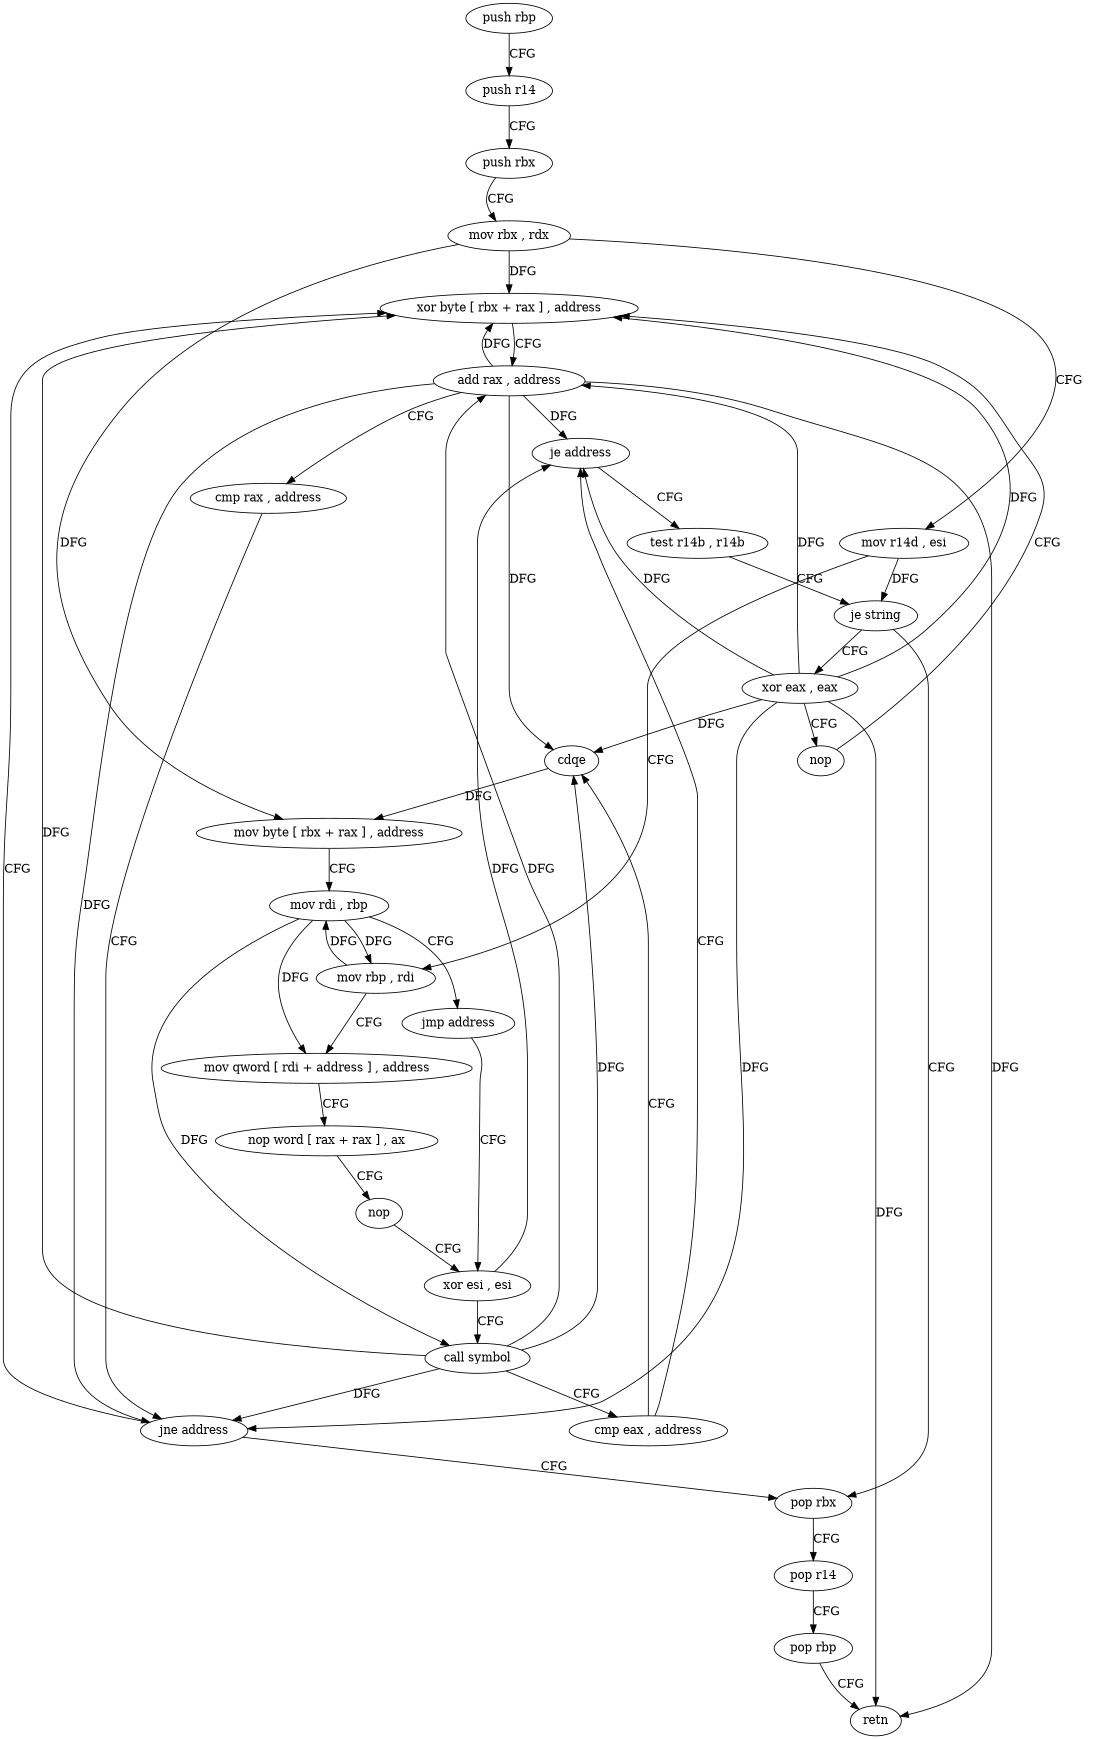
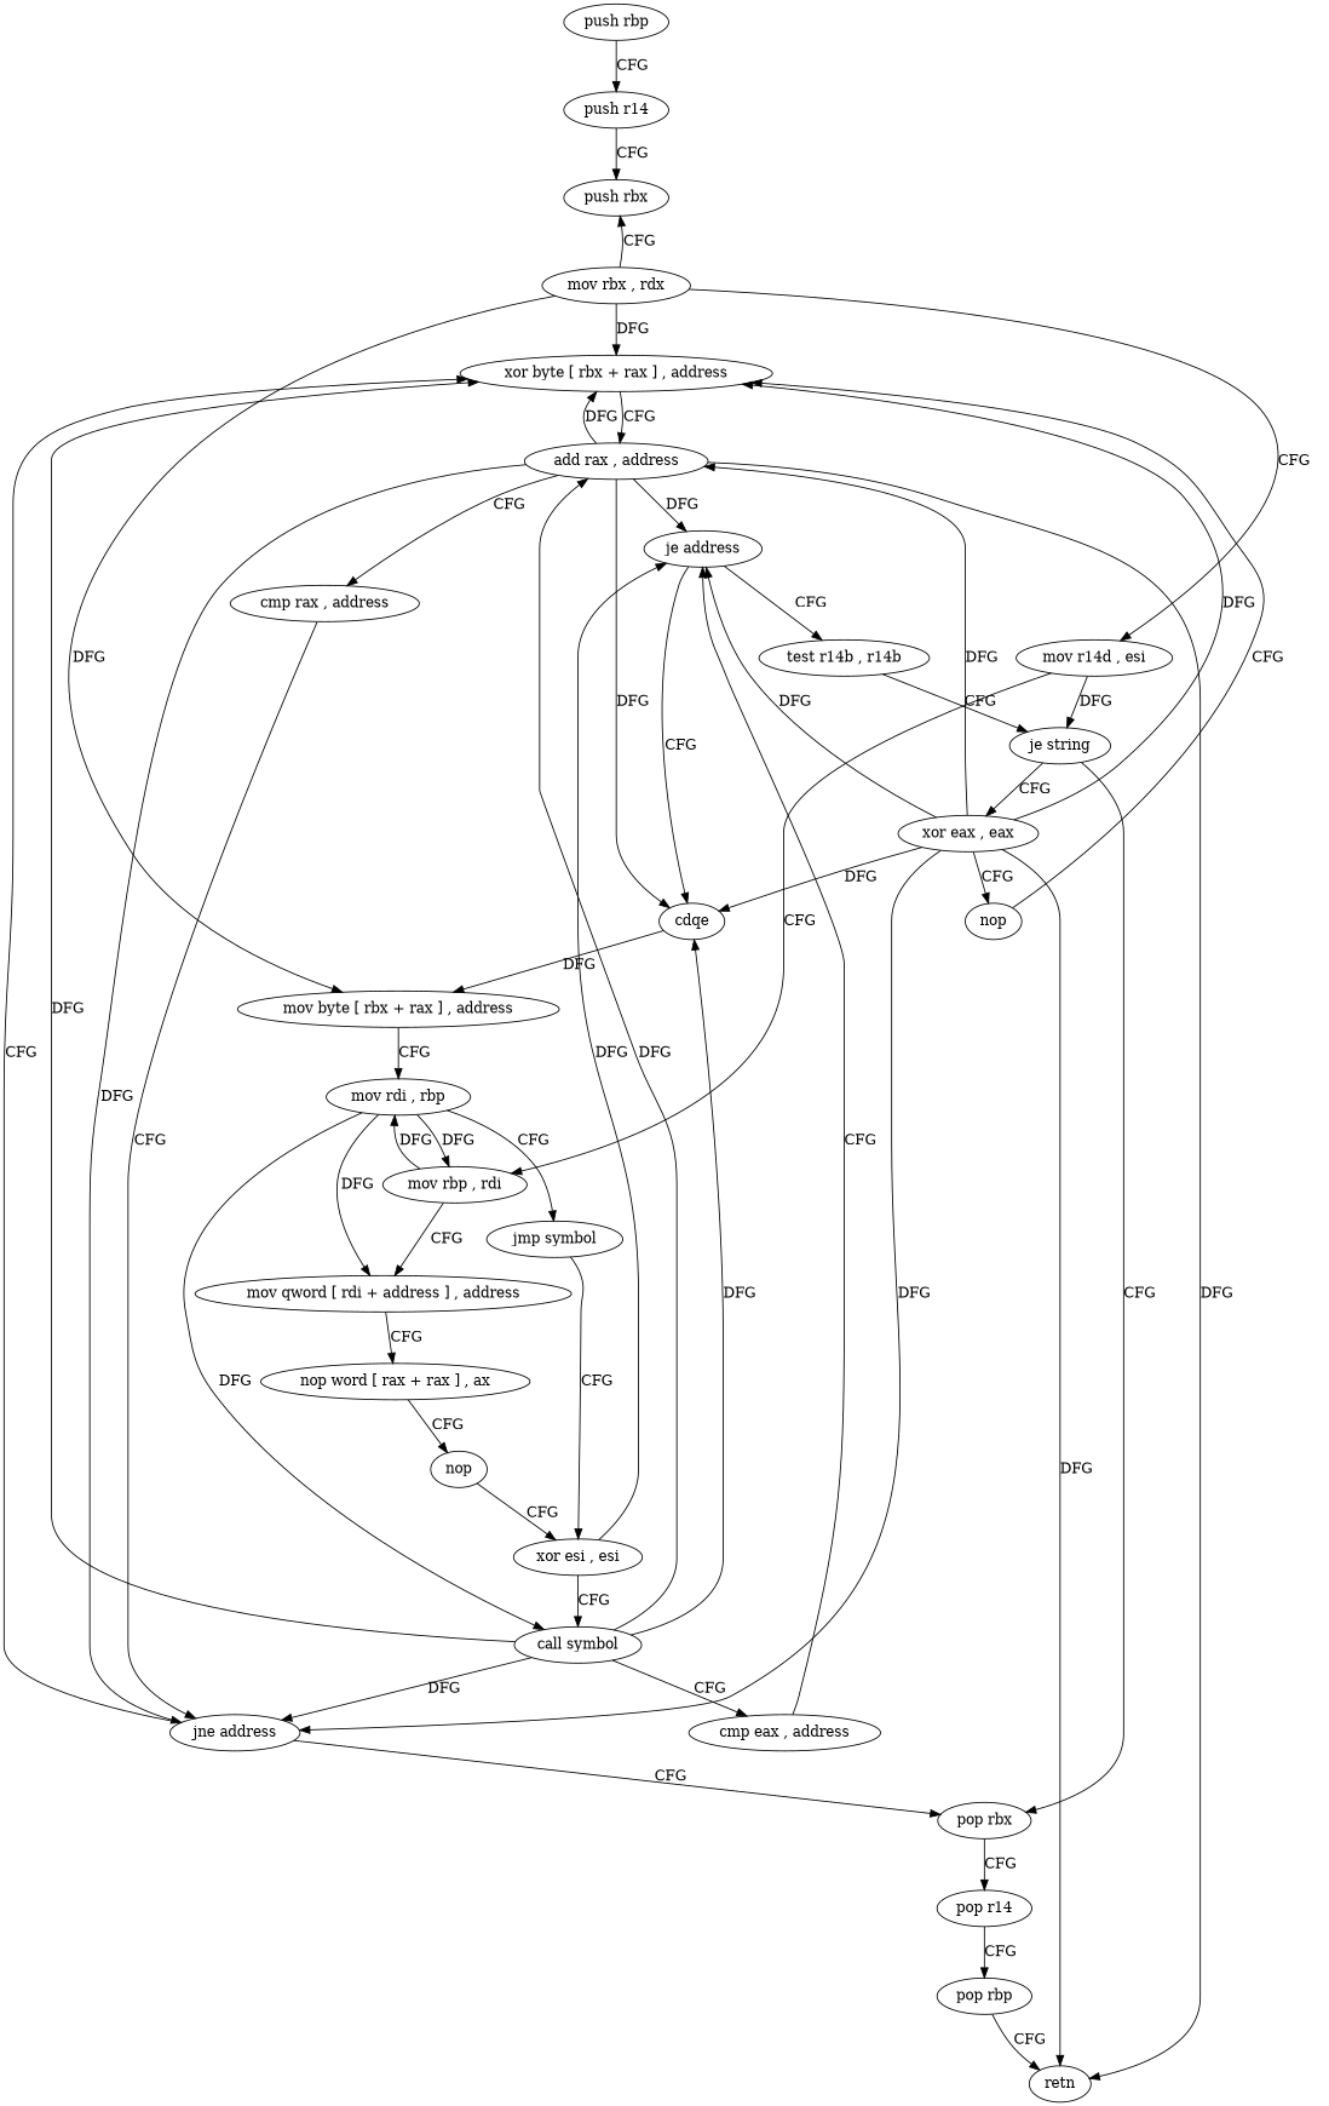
  digraph {
    n1 [label="push rbp"]
    n2 [label="push r14"]
    n3 [label="push rbx"]
    n4 [label="mov rbx , rdx"]
    n5 [label="mov r14d , esi"]
    n6 [label="mov byte [ rbx + rax ] , address"]
    n7 [label="xor byte [ rbx + rax ] , address"]
    n8 [label="mov rbp , rdi"]
    n9 [label="je string"]
    n10 [label="mov rdi , rbp"]
    n11 [label="add rax , address"]
    n12 [label="mov qword [ rdi + address ] , address"]
    n13 [label="pop rbx"]
    n14 [label="xor eax , eax"]
    n15 [label="nop word [ rax + rax ] , ax"]
    n16 [label="call symbol"]
-   n17 [label="jmp address"]
+   n17 [label="jmp symbol"]
    n18 [label=nop]
    n19 [label="xor esi , esi"]
    n20 [label="je address"]
    n21 [label=cdqe]
    n22 [label="jne address"]
    n23 [label="cmp eax , address"]
    n24 [label="test r14b , r14b"]
    n25 [label="pop r14"]
    n26 [label=retn]
    n27 [label=nop]
    n28 [label="pop rbp"]
    n29 [label="cmp rax , address"]
    n1 -> n2 [label=CFG]
    n2 -> n3 [label=CFG]
-   n3 -> n4 [label=CFG]
+   n4 -> n3 [label=CFG]
    n4 -> n5 [label=CFG]
    n4 -> n6 [label=DFG]
    n4 -> n7 [label=DFG]
    n5 -> n8 [label=CFG]
    n5 -> n9 [label=DFG]
    n6 -> n10 [label=CFG]
    n7 -> n11 [label=CFG]
    n8 -> n10 [label=DFG]
    n8 -> n12 [label=CFG]
    n9 -> n13 [label=CFG]
    n9 -> n14 [label=CFG]
    n10 -> n8 [label=DFG]
    n10 -> n12 [label=DFG]
    n10 -> n16 [label=DFG]
    n10 -> n17 [label=CFG]
    n11 -> n7 [label=DFG]
    n11 -> n20 [label=DFG]
    n11 -> n21 [label=DFG]
    n11 -> n22 [label=DFG]
    n11 -> n26 [label=DFG]
    n11 -> n29 [label=CFG]
    n12 -> n15 [label=CFG]
    n13 -> n25 [label=CFG]
    n14 -> n7 [label=DFG]
    n14 -> n11 [label=DFG]
    n14 -> n20 [label=DFG]
    n14 -> n21 [label=DFG]
    n14 -> n22 [label=DFG]
    n14 -> n26 [label=DFG]
    n14 -> n27 [label=CFG]
    n15 -> n18 [label=CFG]
    n16 -> n7 [label=DFG]
    n16 -> n11 [label=DFG]
    n16 -> n21 [label=DFG]
    n16 -> n22 [label=DFG]
    n16 -> n23 [label=CFG]
    n17 -> n19 [label=CFG]
    n18 -> n19 [label=CFG]
    n19 -> n16 [label=CFG]
    n19 -> n20 [label=DFG]
-   n23 -> n21 [label=CFG]
+   n20 -> n21 [label=CFG]
    n20 -> n24 [label=CFG]
    n21 -> n6 [label=DFG]
    n22 -> n7 [label=CFG]
    n22 -> n13 [label=CFG]
    n23 -> n20 [label=CFG]
    n24 -> n9 [label=CFG]
    n25 -> n28 [label=CFG]
    n27 -> n7 [label=CFG]
    n28 -> n26 [label=CFG]
    n29 -> n22 [label=CFG]
  }
